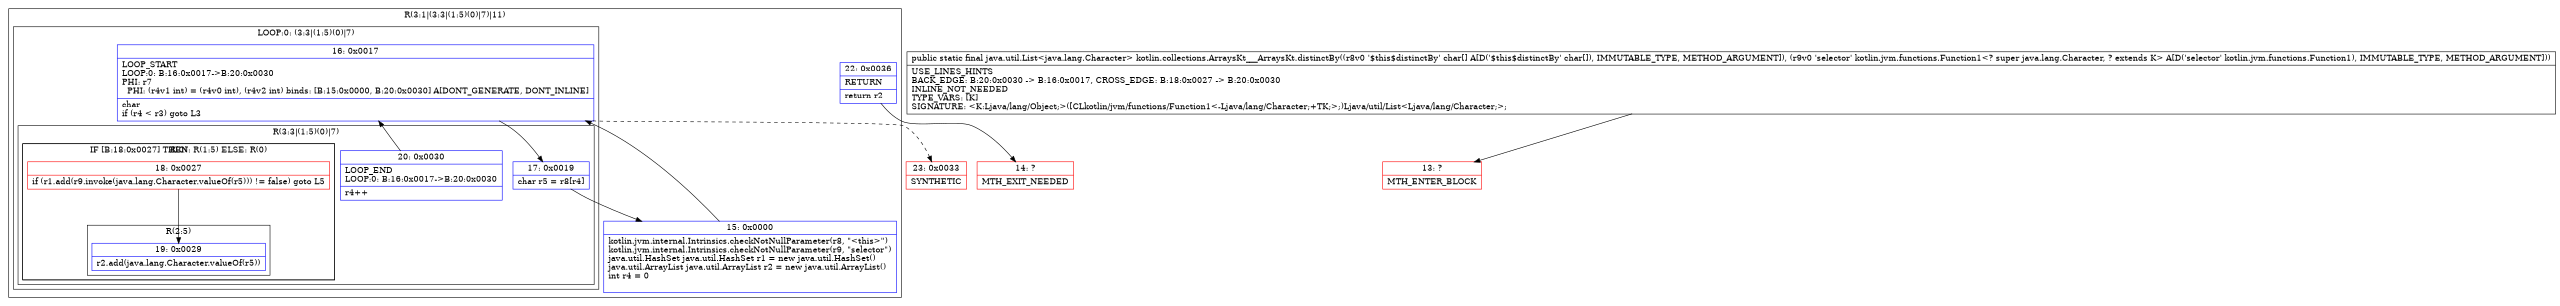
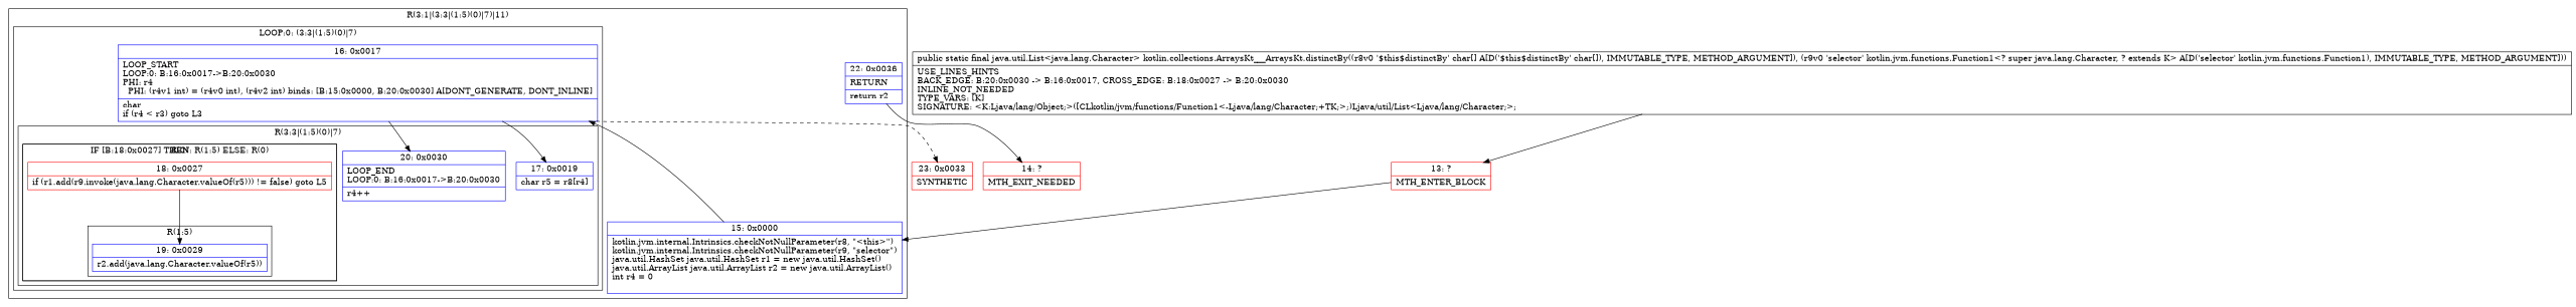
  digraph {
    node [color=blue shape=record]
    n1 [label="{19\:\ 0x0029|r2.add(java.lang.Character.valueOf(r5))\l}"]
    n2 [color=red label="{18\:\ 0x0027|if (r1.add(r9.invoke(java.lang.Character.valueOf(r5))) != false) goto L5\l}"]
    n3 [label="{17\:\ 0x0019|char r5 = r8[r4]\l}"]
    n4 [label="{20\:\ 0x0030|LOOP_END\lLOOP:0: B:16:0x0017\-\>B:20:0x0030\l|r4++\l}"]
-   n5 [label="{16\:\ 0x0017|LOOP_START\lLOOP:0: B:16:0x0017\-\>B:20:0x0030\lPHI: r7 \l  PHI: (r4v1 int) = (r4v0 int), (r4v2 int) binds: [B:15:0x0000, B:20:0x0030] A[DONT_GENERATE, DONT_INLINE]\l|char \lif (r4 \< r3) goto L3\l}"]
+   n5 [label="{16\:\ 0x0017|LOOP_START\lLOOP:0: B:16:0x0017\-\>B:20:0x0030\lPHI: r4 \l  PHI: (r4v1 int) = (r4v0 int), (r4v2 int) binds: [B:15:0x0000, B:20:0x0030] A[DONT_GENERATE, DONT_INLINE]\l|char \lif (r4 \< r3) goto L3\l}"]
    n6 [label="{15\:\ 0x0000|kotlin.jvm.internal.Intrinsics.checkNotNullParameter(r8, \"\<this\>\")\lkotlin.jvm.internal.Intrinsics.checkNotNullParameter(r9, \"selector\")\ljava.util.HashSet java.util.HashSet r1 = new java.util.HashSet()\ljava.util.ArrayList java.util.ArrayList r2 = new java.util.ArrayList()\lint r4 = 0\l\l}"]
    n7 [label="{22\:\ 0x0036|RETURN\l|return r2\l}"]
    n8 [color=red label="{23\:\ 0x0033|SYNTHETIC\l}"]
    n9 [color=red label="{14\:\ ?|MTH_EXIT_NEEDED\l}"]
    n10 [color=red label="{13\:\ ?|MTH_ENTER_BLOCK\l}"]
    n11 [label="{public static final java.util.List\<java.lang.Character\> kotlin.collections.ArraysKt___ArraysKt.distinctBy((r8v0 '$this$distinctBy' char[] A[D('$this$distinctBy' char[]), IMMUTABLE_TYPE, METHOD_ARGUMENT]), (r9v0 'selector' kotlin.jvm.functions.Function1\<? super java.lang.Character, ? extends K\> A[D('selector' kotlin.jvm.functions.Function1), IMMUTABLE_TYPE, METHOD_ARGUMENT]))  | USE_LINES_HINTS\lBACK_EDGE: B:20:0x0030 \-\> B:16:0x0017, CROSS_EDGE: B:18:0x0027 \-\> B:20:0x0030\lINLINE_NOT_NEEDED\lTYPE_VARS: [K]\lSIGNATURE: \<K:Ljava\/lang\/Object;\>([CLkotlin\/jvm\/functions\/Function1\<\-Ljava\/lang\/Character;+TK;\>;)Ljava\/util\/List\<Ljava\/lang\/Character;\>;\l}" color=""]
    subgraph cluster_1 {
      label="R(3:1|(3:3|(1:5)(0)|7)|11)"
      n6
      n7
      subgraph cluster_2 {
        label="LOOP:0: (3:3|(1:5)(0)|7)"
        n5
        subgraph cluster_3 {
          label="R(3:3|(1:5)(0)|7)"
          n3
          n4
          subgraph cluster_4 {
            label="IF [B:18:0x0027] THEN: R(1:5) ELSE: R(0)"
            n2
            subgraph cluster_5 {
-             label="R(2:5)"
+             label="R(1:5)"
              n1
            }
            subgraph cluster_6 {
              label="R(0)"
            }
          }
        }
      }
    }
    n2 -> n1
-   n4 -> n5
+   n5 -> n4
    n5 -> n3
    n5 -> n8 [style=dashed]
    n6 -> n5
    n7 -> n9
-   n3 -> n6
+   n10 -> n6
    n11 -> n10
  }
